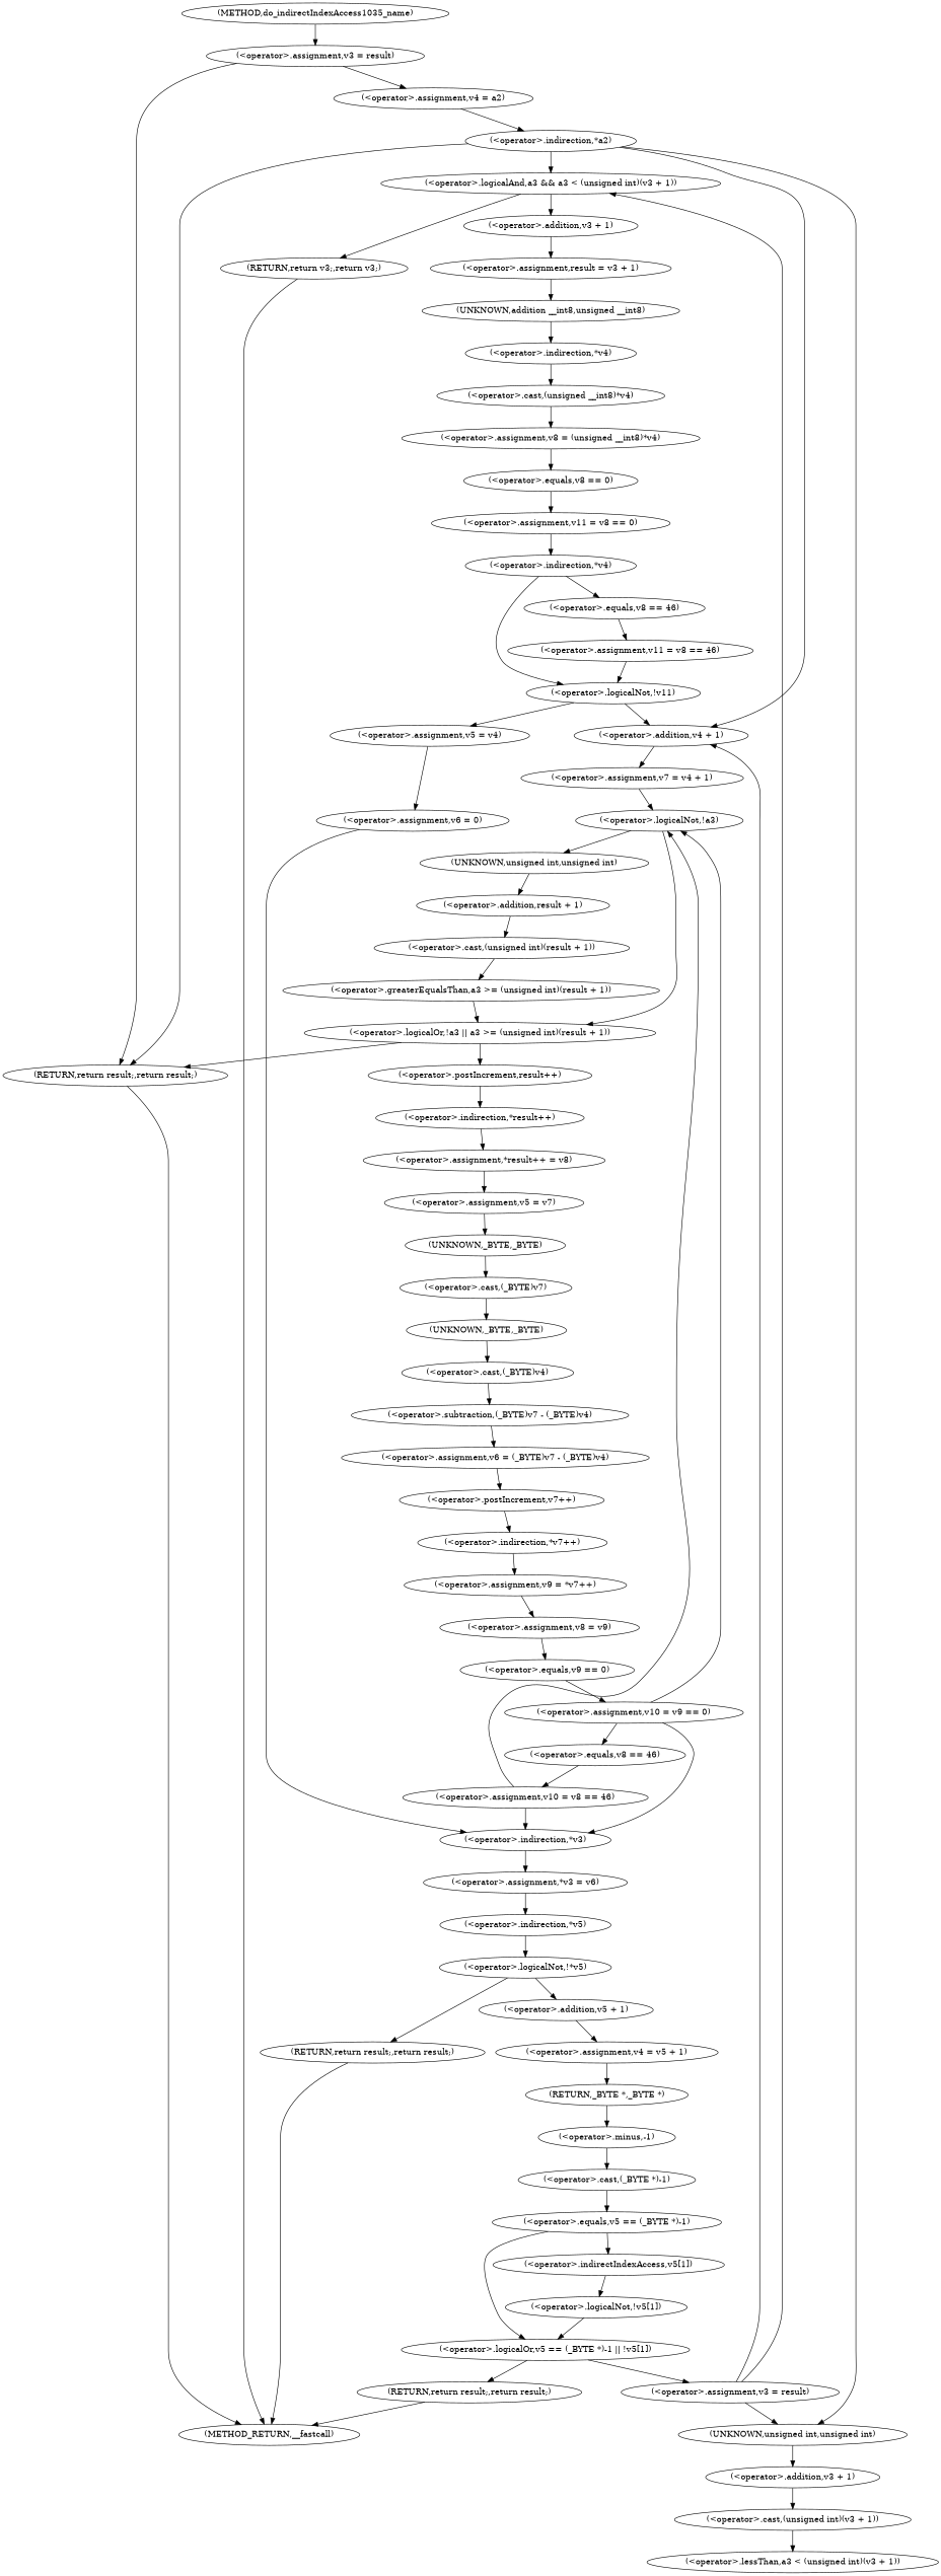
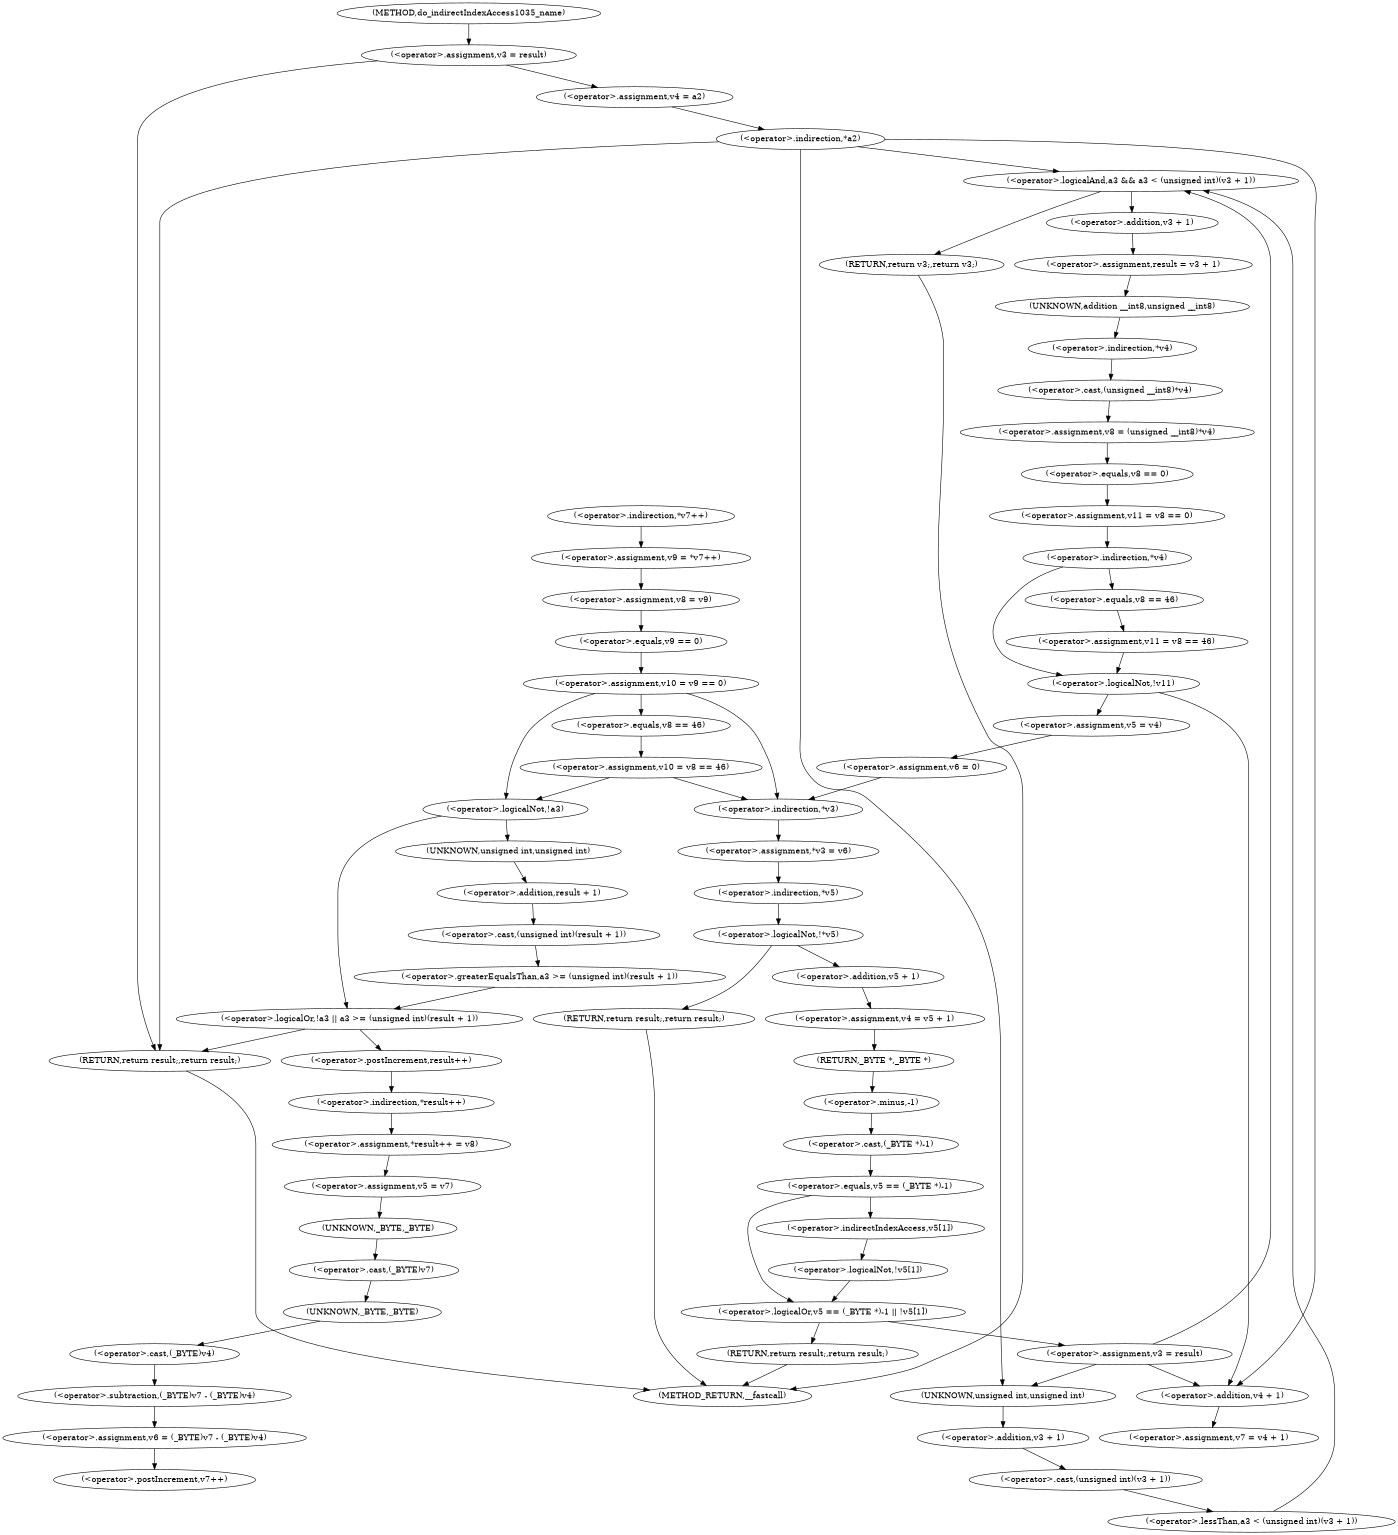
  digraph {
    n1 [label="(<operator>.assignment,v3 = result)"]
    n2 [label="(<operator>.assignment,v4 = a2)"]
    n3 [label="(RETURN,return result;,return result;)"]
    n4 [label="(<operator>.indirection,*a2)"]
    n5 [label="(METHOD_RETURN,__fastcall)"]
    n6 [label="(<operator>.logicalAnd,a3 && a3 < (unsigned int)(v3 + 1))"]
    n7 [label="(UNKNOWN,unsigned int,unsigned int)"]
    n8 [label="(<operator>.addition,v4 + 1)"]
    n9 [label="(RETURN,return v3;,return v3;)"]
    n10 [label="(<operator>.addition,v3 + 1)"]
    n11 [label="(<operator>.addition,v3 + 1)"]
    n12 [label="(<operator>.assignment,v7 = v4 + 1)"]
    n13 [label="(<operator>.assignment,result = v3 + 1)"]
    n14 [label="(<operator>.lessThan,a3 < (unsigned int)(v3 + 1))"]
    n15 [label="(<operator>.cast,(unsigned int)(v3 + 1))"]
    n16 [label="(UNKNOWN,addition __int8,unsigned __int8)"]
    n17 [label="(<operator>.indirection,*v4)"]
    n18 [label="(<operator>.assignment,v8 = (unsigned __int8)*v4)"]
    n19 [label="(<operator>.equals,v8 == 0)"]
    n20 [label="(<operator>.assignment,v11 = v8 == 0)"]
    n21 [label="(<operator>.cast,(unsigned __int8)*v4)"]
    n22 [label="(<operator>.indirection,*v4)"]
    n23 [label="(<operator>.equals,v8 == 46)"]
    n24 [label="(<operator>.logicalNot,!v11)"]
    n25 [label="(<operator>.assignment,v11 = v8 == 46)"]
    n26 [label="(<operator>.assignment,v5 = v4)"]
    n27 [label="(<operator>.assignment,v6 = 0)"]
    n28 [label="(<operator>.indirection,*v3)"]
    n29 [label="(<operator>.assignment,*v3 = v6)"]
    n30 [label="(<operator>.indirection,*v5)"]
    n31 [label="(<operator>.logicalNot,!*v5)"]
    n32 [label="(RETURN,return result;,return result;)"]
    n33 [label="(<operator>.addition,v5 + 1)"]
    n34 [label="(<operator>.assignment,v4 = v5 + 1)"]
    n35 [label="(RETURN,_BYTE *,_BYTE *)"]
    n36 [label="(<operator>.minus,-1)"]
    n37 [label="(<operator>.logicalOr,v5 == (_BYTE *)-1 || !v5[1])"]
    n38 [label="(RETURN,return result;,return result;)"]
    n39 [label="(<operator>.assignment,v3 = result)"]
    n40 [label="(<operator>.equals,v5 == (_BYTE *)-1)"]
    n41 [label="(<operator>.indirectIndexAccess,v5[1])"]
    n42 [label="(<operator>.logicalNot,!v5[1])"]
    n43 [label="(<operator>.cast,(_BYTE *)-1)"]
    n44 [label="(<operator>.logicalNot,!a3)"]
    n45 [label="(<operator>.logicalOr,!a3 || a3 >= (unsigned int)(result + 1))"]
    n46 [label="(UNKNOWN,unsigned int,unsigned int)"]
    n47 [label="(<operator>.postIncrement,result++)"]
    n48 [label="(<operator>.indirection,*result++)"]
    n49 [label="(<operator>.addition,result + 1)"]
    n50 [label="(<operator>.greaterEqualsThan,a3 >= (unsigned int)(result + 1))"]
    n51 [label="(<operator>.cast,(unsigned int)(result + 1))"]
    n52 [label="(<operator>.assignment,*result++ = v8)"]
    n53 [label="(<operator>.assignment,v5 = v7)"]
    n54 [label="(UNKNOWN,_BYTE,_BYTE)"]
    n55 [label="(<operator>.cast,(_BYTE)v7)"]
    n56 [label="(<operator>.assignment,v6 = (_BYTE)v7 - (_BYTE)v4)"]
    n57 [label="(<operator>.postIncrement,v7++)"]
    n58 [label="(<operator>.indirection,*v7++)"]
    n59 [label="(<operator>.subtraction,(_BYTE)v7 - (_BYTE)v4)"]
    n60 [label="(UNKNOWN,_BYTE,_BYTE)"]
    n61 [label="(<operator>.cast,(_BYTE)v4)"]
    n62 [label="(<operator>.assignment,v9 = *v7++)"]
    n63 [label="(<operator>.assignment,v8 = v9)"]
    n64 [label="(<operator>.equals,v9 == 0)"]
    n65 [label="(<operator>.assignment,v10 = v9 == 0)"]
    n66 [label="(<operator>.equals,v8 == 46)"]
    n67 [label="(<operator>.assignment,v10 = v8 == 46)"]
    n68 [label="(METHOD,do_indirectIndexAccess1035_name)"]
    n1 -> n2
    n1 -> n3
    n2 -> n4
    n3 -> n5
    n4 -> n3
    n4 -> n6
    n4 -> n7
    n4 -> n8
    n6 -> n9
    n6 -> n10
    n7 -> n11
    n8 -> n12
    n9 -> n5
    n10 -> n13
    n11 -> n15
-   n12 -> n44
    n13 -> n16
+   n14 -> n6
    n15 -> n14
    n16 -> n17
    n17 -> n21
    n18 -> n19
    n19 -> n20
    n20 -> n22
    n21 -> n18
    n22 -> n23
    n22 -> n24
    n23 -> n25
    n24 -> n8
    n24 -> n26
    n25 -> n24
    n26 -> n27
    n27 -> n28
    n28 -> n29
    n29 -> n30
    n30 -> n31
    n31 -> n32
    n31 -> n33
    n32 -> n5
    n33 -> n34
    n34 -> n35
    n35 -> n36
    n36 -> n43
    n37 -> n38
    n37 -> n39
    n38 -> n5
    n39 -> n6
    n39 -> n7
    n39 -> n8
    n40 -> n37
    n40 -> n41
    n41 -> n42
    n42 -> n37
    n43 -> n40
    n44 -> n45
    n44 -> n46
    n45 -> n3
    n45 -> n47
    n46 -> n49
    n47 -> n48
    n48 -> n52
    n49 -> n51
    n50 -> n45
    n51 -> n50
    n52 -> n53
    n53 -> n54
    n54 -> n55
    n55 -> n60
    n56 -> n57
-   n57 -> n58
    n58 -> n62
    n59 -> n56
    n60 -> n61
    n61 -> n59
    n62 -> n63
    n63 -> n64
    n64 -> n65
    n65 -> n28
    n65 -> n44
    n65 -> n66
    n66 -> n67
    n67 -> n28
    n67 -> n44
    n68 -> n1
  }
